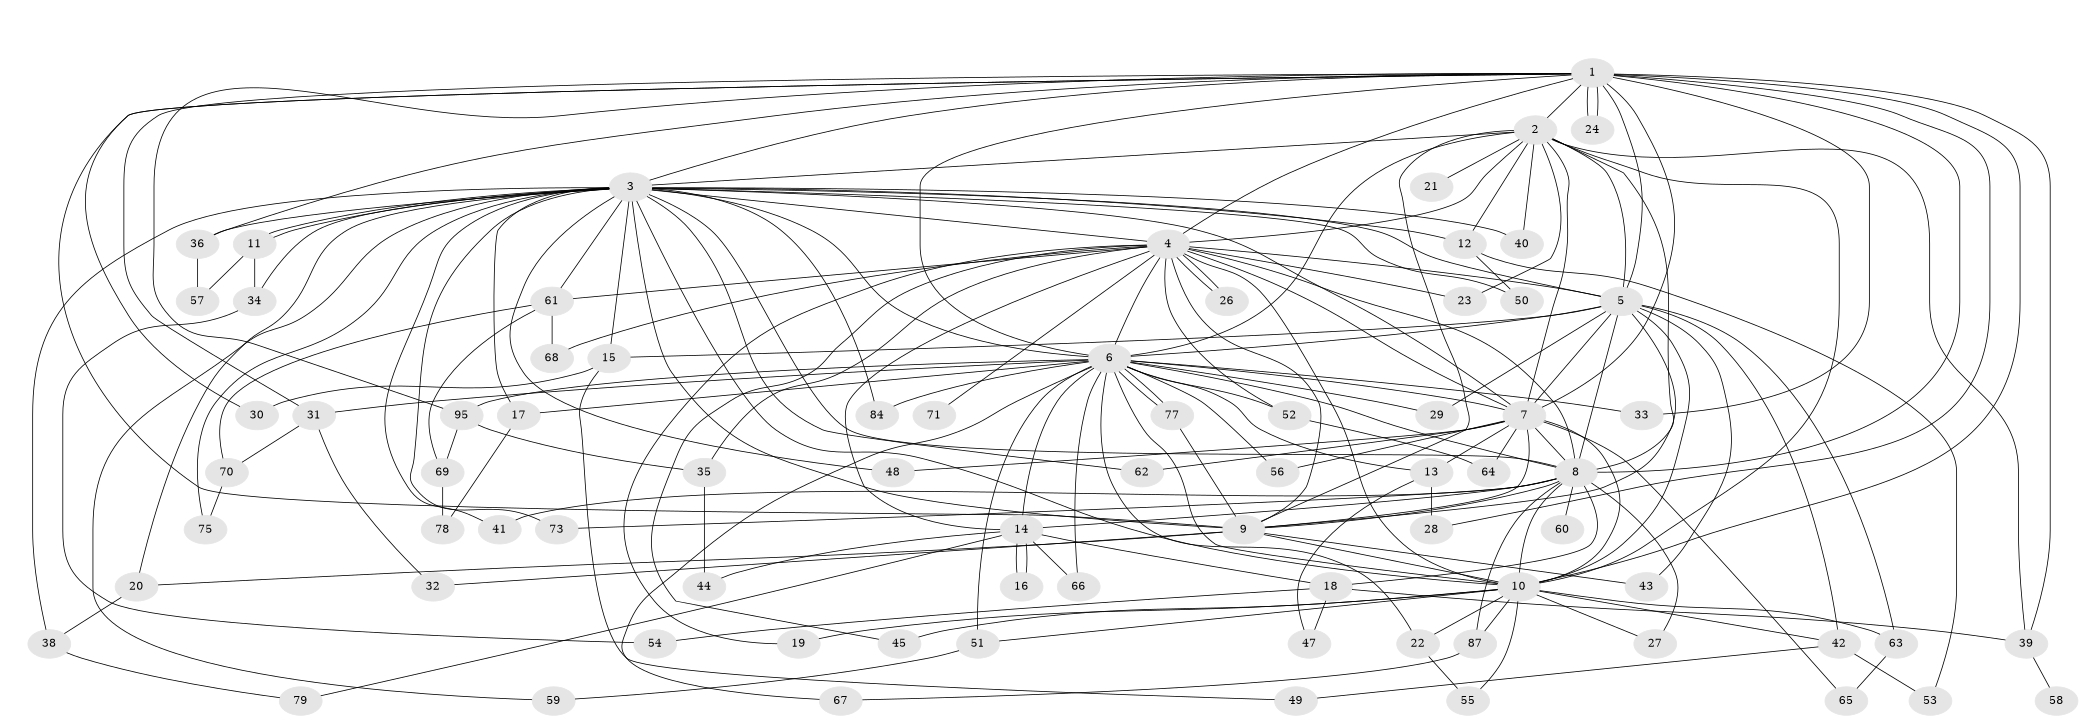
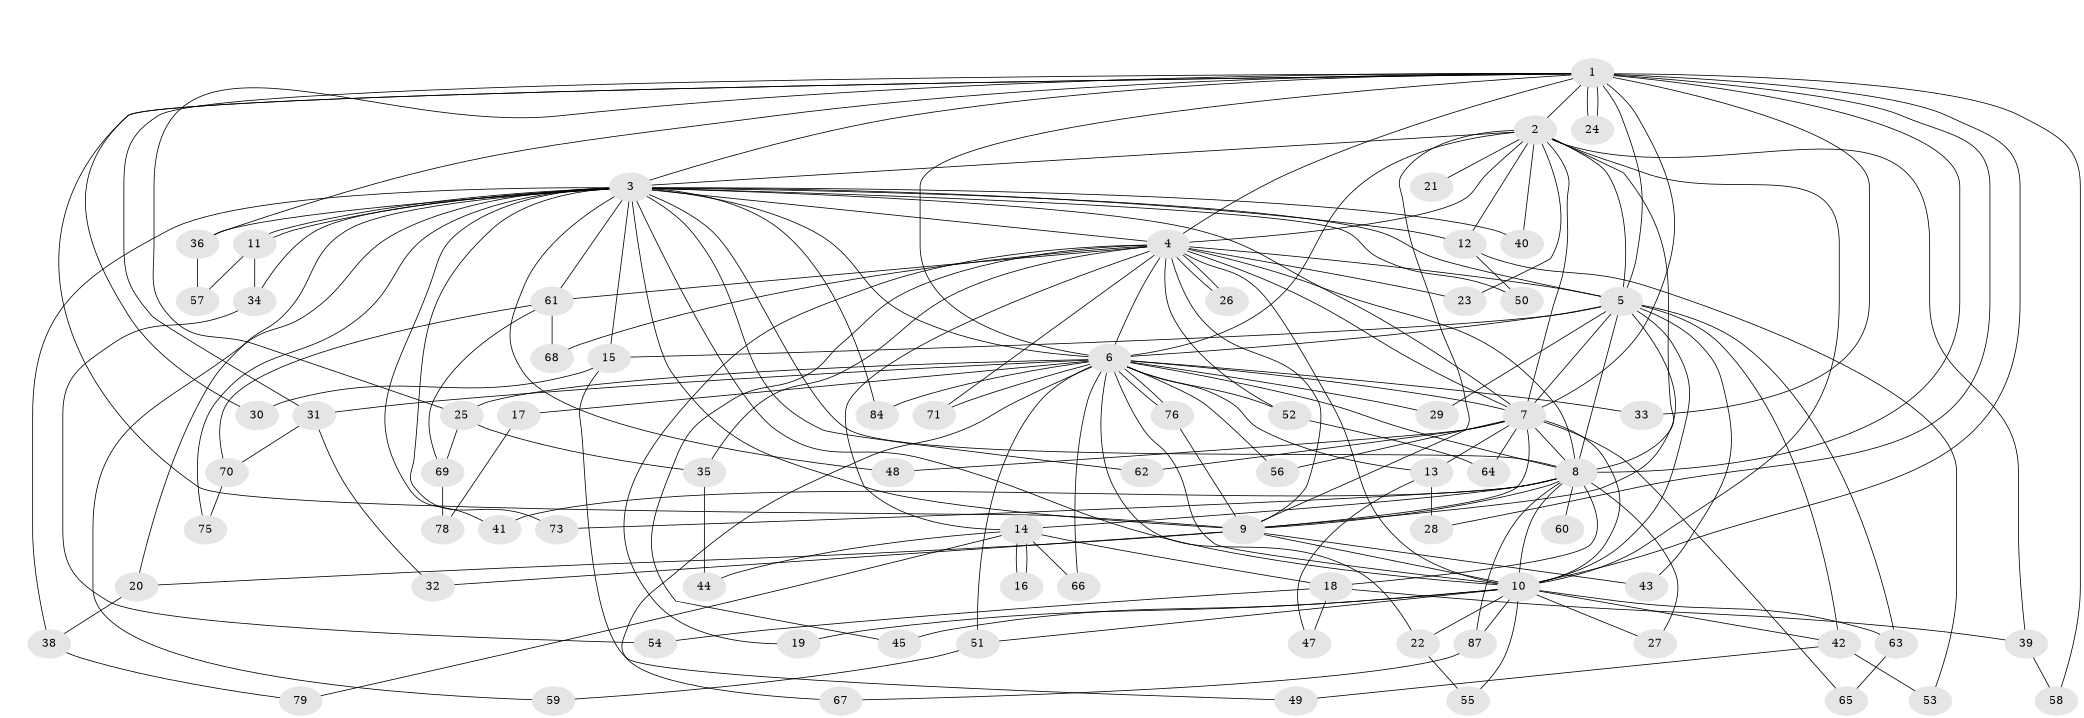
  graph {
    node [color=gray90 style=filled]
    1
    2
    3
    4
    5
    6
    7
    8
    9
    10
    24
-   25 [label=95]
+   25
    28
    30
    31
    33
    36
    58
    12
    21
    23
    39
    40
    11
    15
    17
    20
    34
    38
    41
    48
    50
    59
    61
    62
    73
    n37 [label=84]
    75
    14
    19
    26
    35
    45
    52
    68
    71
    29
    42
    43
    63
    13
    22
    51
    56
    66
    67
-   76 [label=77]
+   76
    64
    65
    18
    27
    n62 [label=87]
    60
    32
    55
    69
    70
    57
    53
    49
    78
    54
    79
    16
    44
    47
    1 -- 2
    1 -- 3
    1 -- 4
    1 -- 5
    1 -- 6
    1 -- 7
    1 -- 8
    1 -- 9
    1 -- 10
    1 -- 24
    1 -- 24
    1 -- 25
    1 -- 28
    1 -- 30
    1 -- 31
    1 -- 33
    1 -- 36
-   1 -- 39
+   1 -- 58
    2 -- 3
    2 -- 4
    2 -- 5
    2 -- 6
    2 -- 7
    2 -- 8
    2 -- 9
    2 -- 10
    2 -- 12
    2 -- 21
    2 -- 23
    2 -- 39
    2 -- 40
    3 -- 4
    3 -- 5
    3 -- 6
    3 -- 7
    3 -- 8
    3 -- 9
    3 -- 10
    3 -- 36
    3 -- 12
    3 -- 40
    3 -- 11
    3 -- 11
    3 -- 15
-   3 -- 17
    3 -- 20
    3 -- 34
    3 -- 38
    3 -- 41
    3 -- 48
    3 -- 50
    3 -- 59
    3 -- 61
    3 -- 62
    3 -- 73
    3 -- n37
    3 -- 75
    4 -- 5
    4 -- 6
    4 -- 7
    4 -- 8
    4 -- 9
    4 -- 10
    4 -- 23
    4 -- 61
    4 -- 14
    4 -- 19
    4 -- 26
    4 -- 26
    4 -- 35
    4 -- 45
    4 -- 52
    4 -- 68
    4 -- 71
    5 -- 6
    5 -- 7
    5 -- 8
    5 -- 9
    5 -- 10
    5 -- 15
    5 -- 29
    5 -- 42
    5 -- 43
    5 -- 63
    6 -- 7
    6 -- 8
    6 -- 10
    6 -- 25
    6 -- 31
    6 -- 33
    6 -- 17
    6 -- n37
    6 -- 52
-   6 -- 14
+   6 -- 71
    6 -- 29
    6 -- 13
    6 -- 22
    6 -- 51
    6 -- 56
    6 -- 66
    6 -- 67
    6 -- 76
    6 -- 76
    7 -- 8
    7 -- 9
    7 -- 10
    7 -- 48
    7 -- 62
    7 -- 13
    7 -- 56
    7 -- 64
    7 -- 65
    8 -- 9
    8 -- 10
    8 -- 41
    8 -- 73
    8 -- 14
    8 -- 18
    8 -- 27
    8 -- n62
    8 -- 60
    9 -- 10
    9 -- 20
    9 -- 43
    9 -- 32
    10 -- 19
    10 -- 45
    10 -- 42
    10 -- 63
    10 -- 22
    10 -- 51
    10 -- 27
    10 -- n62
    10 -- 55
    25 -- 35
    25 -- 69
    31 -- 32
    31 -- 70
    36 -- 57
    12 -- 50
    12 -- 53
    39 -- 58
    11 -- 34
    11 -- 57
    15 -- 30
    15 -- 49
    17 -- 78
    20 -- 38
    34 -- 54
    38 -- 79
    61 -- 68
    61 -- 69
    61 -- 70
    14 -- 66
    14 -- 18
    14 -- 79
    14 -- 16
    14 -- 16
    14 -- 44
    35 -- 44
    52 -- 64
    42 -- 53
    42 -- 49
    63 -- 65
    13 -- 28
    13 -- 47
    22 -- 55
    51 -- 59
    76 -- 9
    18 -- 39
    18 -- 54
    18 -- 47
    n62 -- 67
    69 -- 78
    70 -- 75
  }
